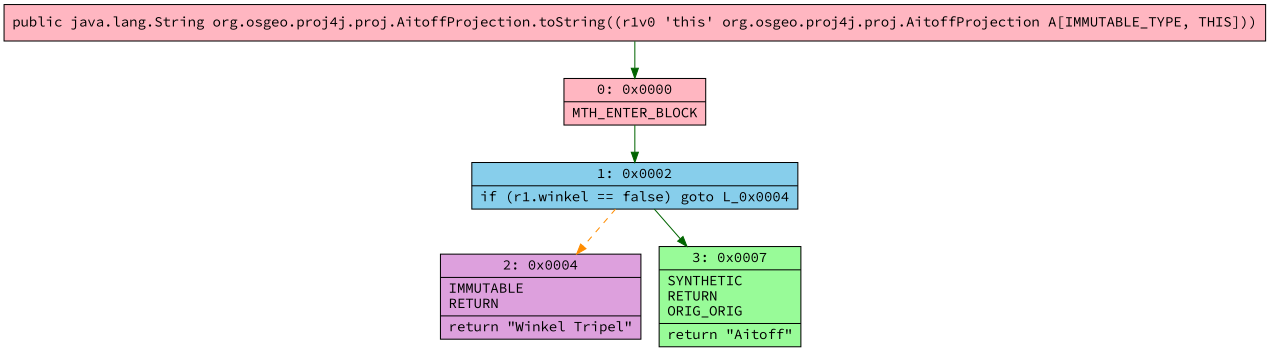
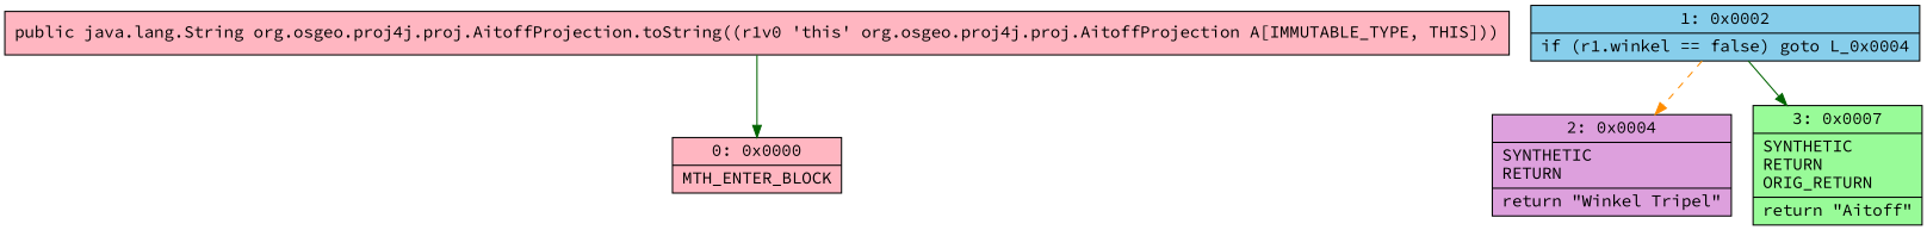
  digraph {
    fontname="Source Code Pro"
    node [fillcolor=lightpink fontname="Source Code Pro" shape=record style=filled]
    edge [color=darkgreen fontname="Source Code Pro"]
    n1 [label="{0\:\ 0x0000|MTH_ENTER_BLOCK\l}"]
    n2 [fillcolor=skyblue label="{1\:\ 0x0002|if (r1.winkel == false) goto L_0x0004\l}"]
-   n3 [fillcolor=plum label="{2\:\ 0x0004|IMMUTABLE\lRETURN\l|return \"Winkel Tripel\"\l}"]
-   n4 [fillcolor=palegreen label="{3\:\ 0x0007|SYNTHETIC\lRETURN\lORIG_ORIG\l|return \"Aitoff\"\l}"]
+   n3 [fillcolor=plum label="{2\:\ 0x0004|SYNTHETIC\lRETURN\l|return \"Winkel Tripel\"\l}"]
+   n4 [fillcolor=palegreen label="{3\:\ 0x0007|SYNTHETIC\lRETURN\lORIG_RETURN\l|return \"Aitoff\"\l}"]
    n5 [label="{public java.lang.String org.osgeo.proj4j.proj.AitoffProjection.toString((r1v0 'this' org.osgeo.proj4j.proj.AitoffProjection A[IMMUTABLE_TYPE, THIS])) }"]
-   n1 -> n2
    n2 -> n3 [color=darkorange style=dashed]
    n2 -> n4
    n5 -> n1
  }
